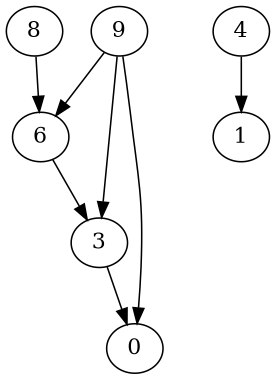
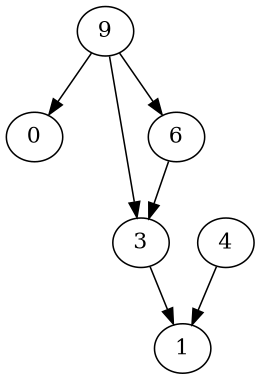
  digraph {
    splines=true
    node [shape=ellipse]
    n1 [height=0.3 label=0 width=0.3]
    n2 [height=0.3 label=1 width=0.3]
    n3 [height=0.3 label=3 width=0.3]
    n4 [height=0.3 label=4 width=0.3]
    n5 [height=0.3 label=6 width=0.3]
-   n6 [height=0.3 label=8 width=0.3]
    n7 [height=0.3 label=9 width=0.3]
-   n3 -> n1
+   n3 -> n2
    n4 -> n2
    n5 -> n3
-   n6 -> n5
    n7 -> n1
    n7 -> n3
    n7 -> n5
  }
